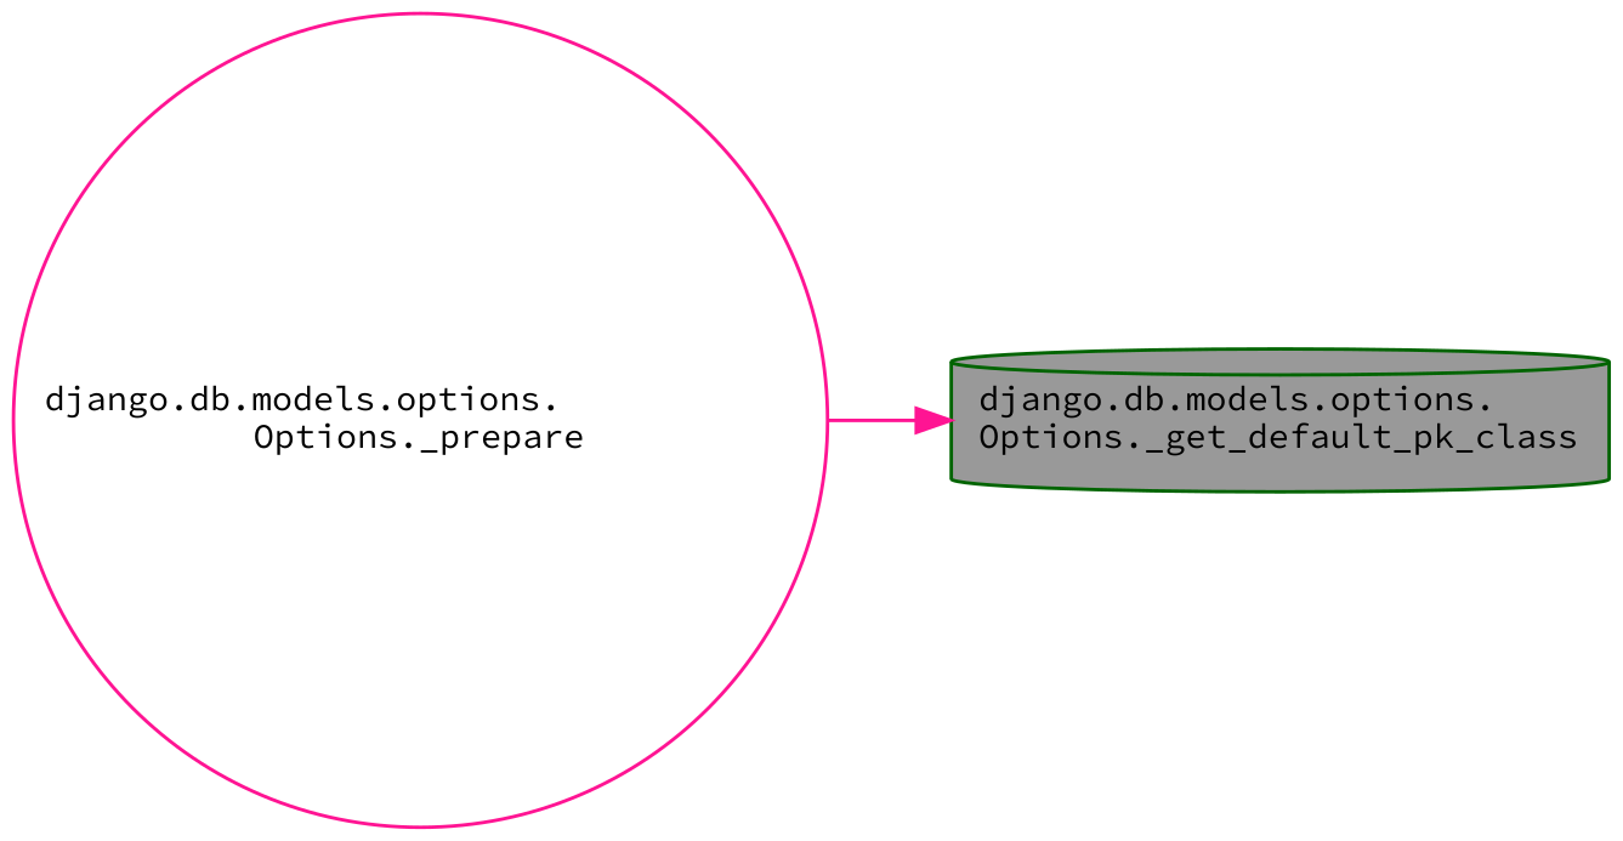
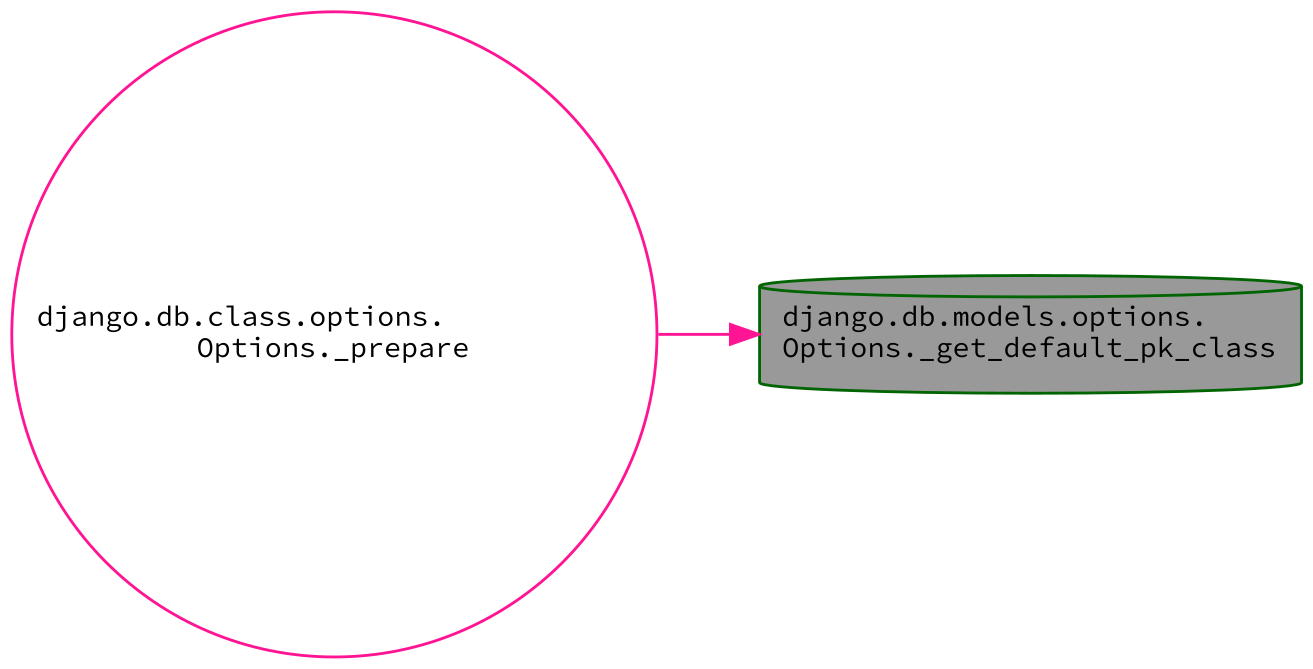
  digraph {
    rankdir=RL
    fontname="Source Code Pro"
    node [fontname="Source Code Pro" fontsize=10 style=filled]
    n1 [color=darkgreen fillcolor=grey60 fontcolor=black height=0.2 label="django.db.models.options.\lOptions._get_default_pk_class" shape=cylinder width=0.4]
-   n2 [color=deeppink fillcolor=white height=0.2 label="django.db.models.options.\lOptions._prepare" shape=circle width=0.4]
+   n2 [color=deeppink fillcolor=white height=0.2 label="django.db.class.options.\lOptions._prepare" shape=circle width=0.4]
    n1 -> n2 [color=deeppink dir=back fontname="Source Code Pro" fontsize=10 labelfontname=Helvetica labelfontsize=10 style=solid]
  }
